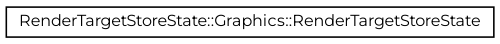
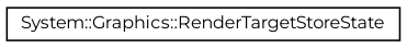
  digraph {
    rankdir=TB
    fontname=Montserrat
-   n1 [color=black fillcolor=white fontname=Montserrat fontsize=10 height=0.2 label="RenderTargetStoreState::Graphics::RenderTargetStoreState" shape=record style=filled width=0.4]
+   n1 [color=black fillcolor=white fontname=Montserrat fontsize=10 height=0.2 label="System::Graphics::RenderTargetStoreState" shape=record style=filled width=0.4]
  }
